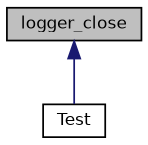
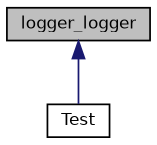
  digraph {
    rankdir=TB
    node [color=black fontname=Helvetica fontsize=10 shape=record style=filled]
-   n1 [fillcolor=grey75 fontcolor=black height=0.2 label=logger_close width=0.4]
+   n1 [fillcolor=grey75 fontcolor=black height=0.2 label=logger_logger width=0.4]
    n2 [fillcolor=white height=0.2 label=Test width=0.4]
    n1 -> n2 [color=midnightblue dir=back fontname=Helvetica fontsize=10 labelfontname=Helvetica labelfontsize=10 style=solid]
  }
